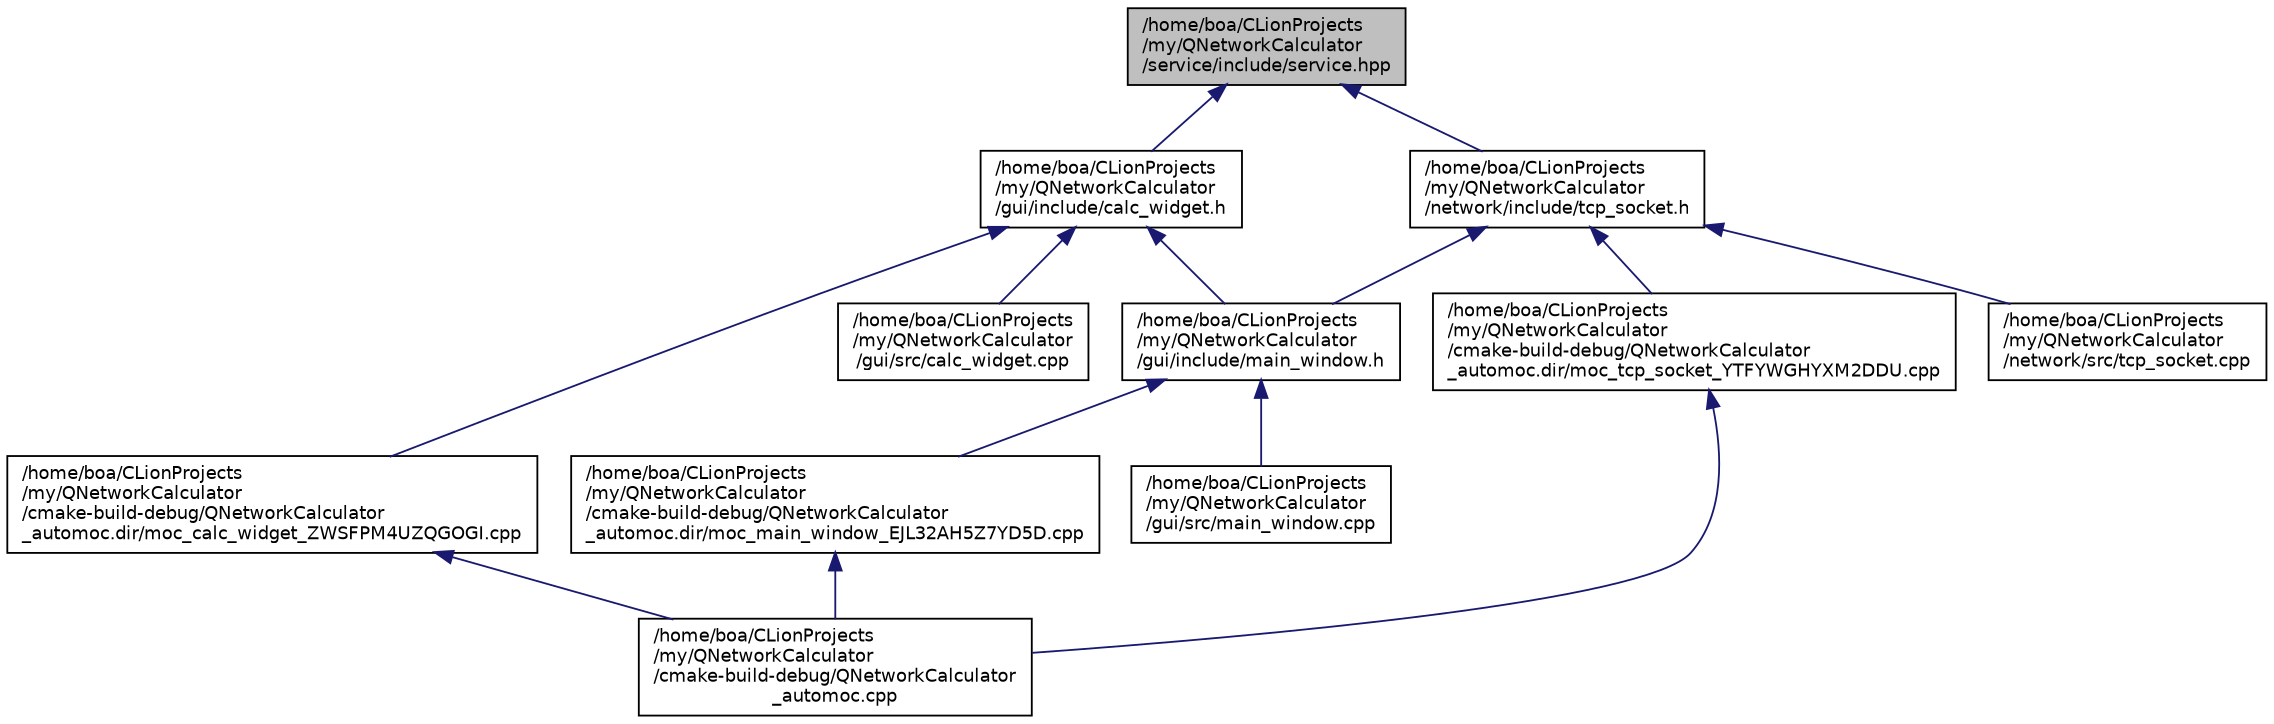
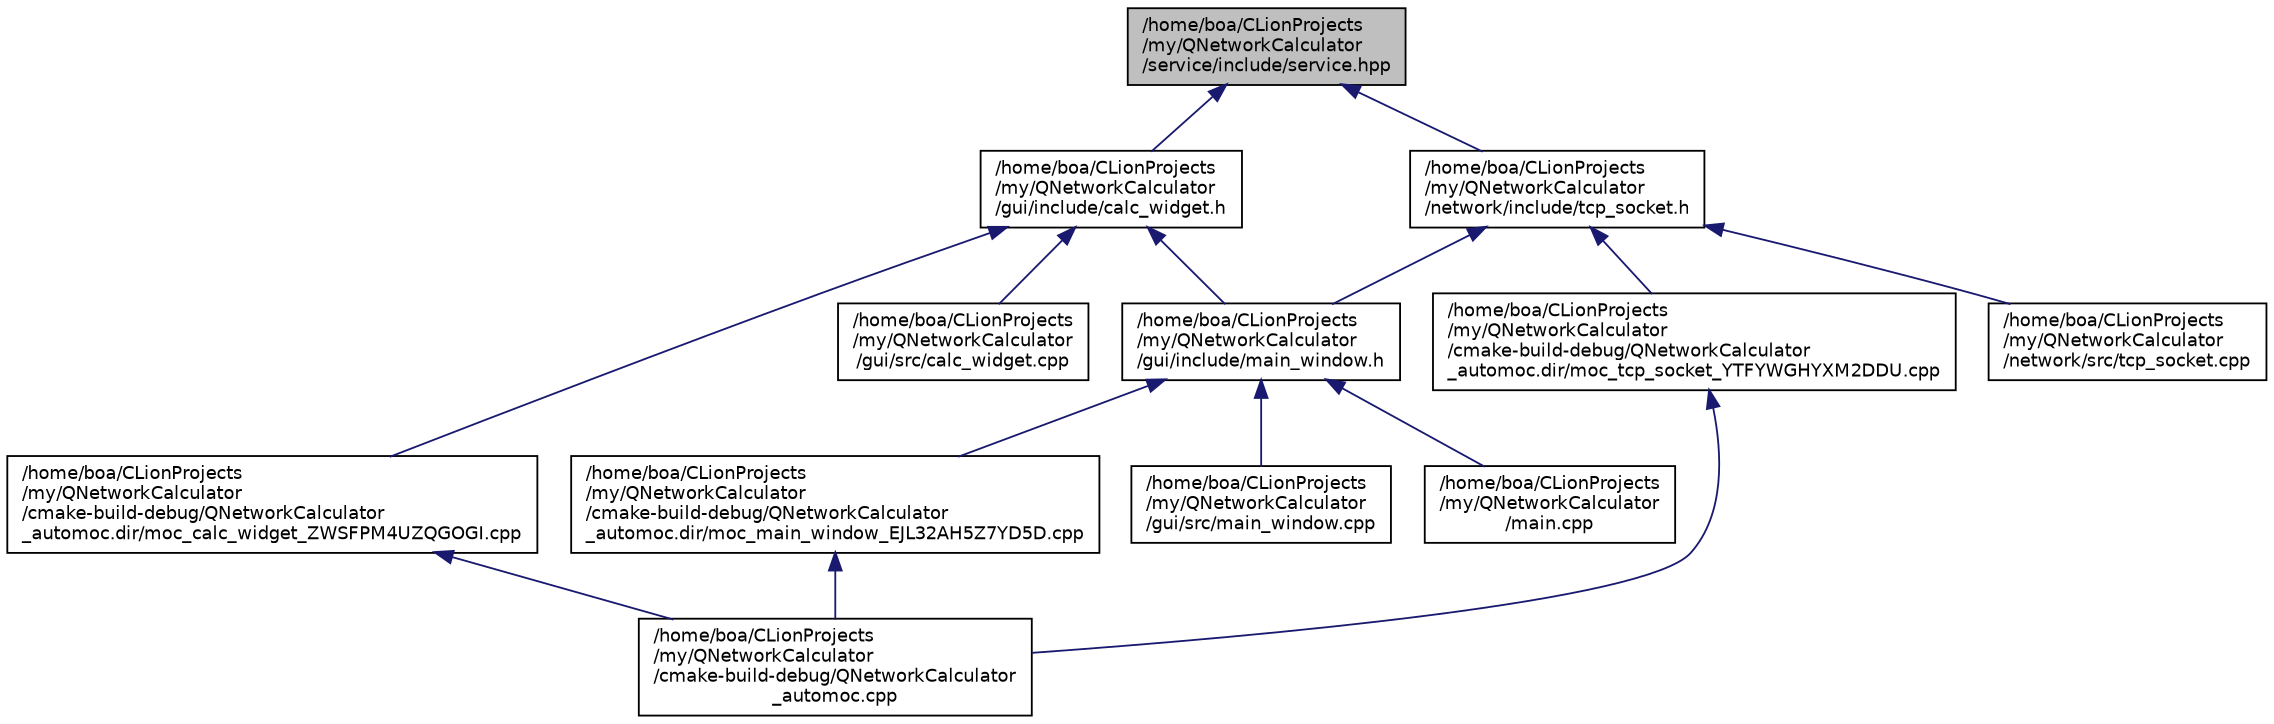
  digraph {
    node [color=black fontname=Helvetica fontsize=10 shape=record]
    edge [color=midnightblue dir=back fontname=Helvetica fontsize=10 labelfontname=Helvetica labelfontsize=10 style=solid]
    n1 [fillcolor=grey75 fontcolor=black height=0.2 label="/home/boa/CLionProjects\l/my/QNetworkCalculator\l/service/include/service.hpp" style=filled width=0.4]
    n2 [height=0.2 label="/home/boa/CLionProjects\l/my/QNetworkCalculator\l/gui/include/calc_widget.h" width=0.4]
    n3 [height=0.2 label="/home/boa/CLionProjects\l/my/QNetworkCalculator\l/network/include/tcp_socket.h" width=0.4]
    n4 [height=0.2 label="/home/boa/CLionProjects\l/my/QNetworkCalculator\l/cmake-build-debug/QNetworkCalculator\l_automoc.dir/moc_calc_widget_ZWSFPM4UZQGOGI.cpp" width=0.4]
    n5 [height=0.2 label="/home/boa/CLionProjects\l/my/QNetworkCalculator\l/gui/include/main_window.h" width=0.4]
    n6 [height=0.2 label="/home/boa/CLionProjects\l/my/QNetworkCalculator\l/gui/src/calc_widget.cpp" width=0.4]
    n7 [height=0.2 label="/home/boa/CLionProjects\l/my/QNetworkCalculator\l/cmake-build-debug/QNetworkCalculator\l_automoc.cpp" width=0.4]
    n8 [height=0.2 label="/home/boa/CLionProjects\l/my/QNetworkCalculator\l/cmake-build-debug/QNetworkCalculator\l_automoc.dir/moc_main_window_EJL32AH5Z7YD5D.cpp" width=0.4]
    n9 [height=0.2 label="/home/boa/CLionProjects\l/my/QNetworkCalculator\l/gui/src/main_window.cpp" width=0.4]
+   n10 [height=0.2 label="/home/boa/CLionProjects\l/my/QNetworkCalculator\l/main.cpp" width=0.4]
    n11 [height=0.2 label="/home/boa/CLionProjects\l/my/QNetworkCalculator\l/cmake-build-debug/QNetworkCalculator\l_automoc.dir/moc_tcp_socket_YTFYWGHYXM2DDU.cpp" width=0.4]
    n12 [height=0.2 label="/home/boa/CLionProjects\l/my/QNetworkCalculator\l/network/src/tcp_socket.cpp" width=0.4]
    n1 -> n2
    n1 -> n3
    n2 -> n4
    n2 -> n5
    n2 -> n6
    n3 -> n5
    n3 -> n11
    n3 -> n12
    n4 -> n7
    n5 -> n8
    n5 -> n9
+   n5 -> n10
    n8 -> n7
    n11 -> n7
  }
